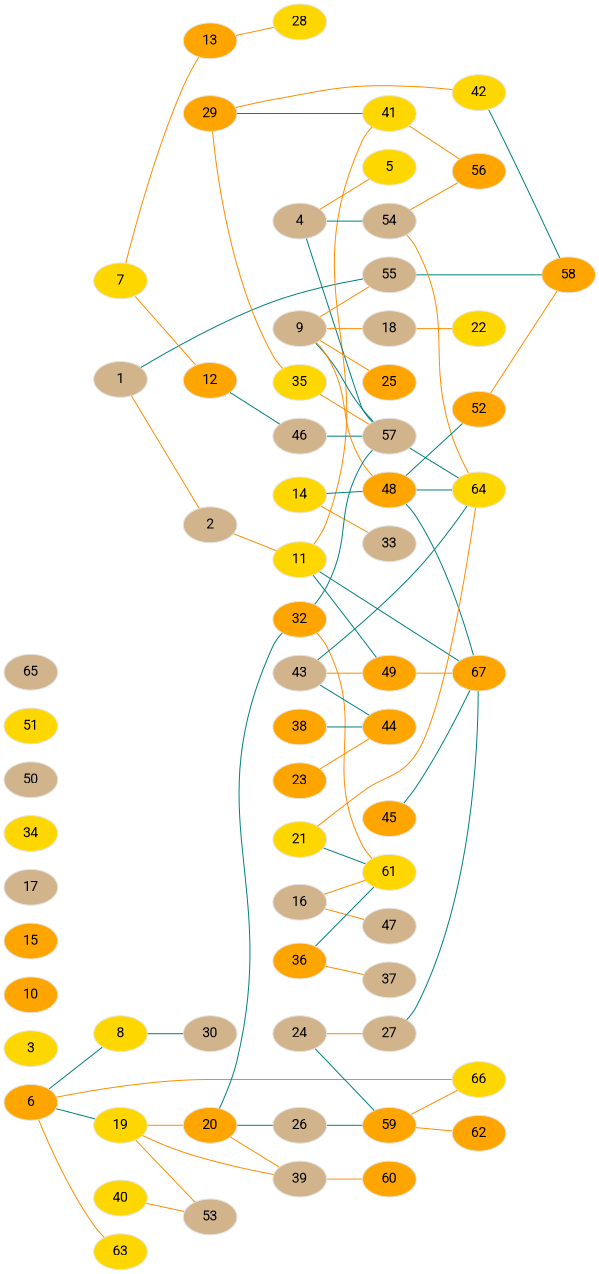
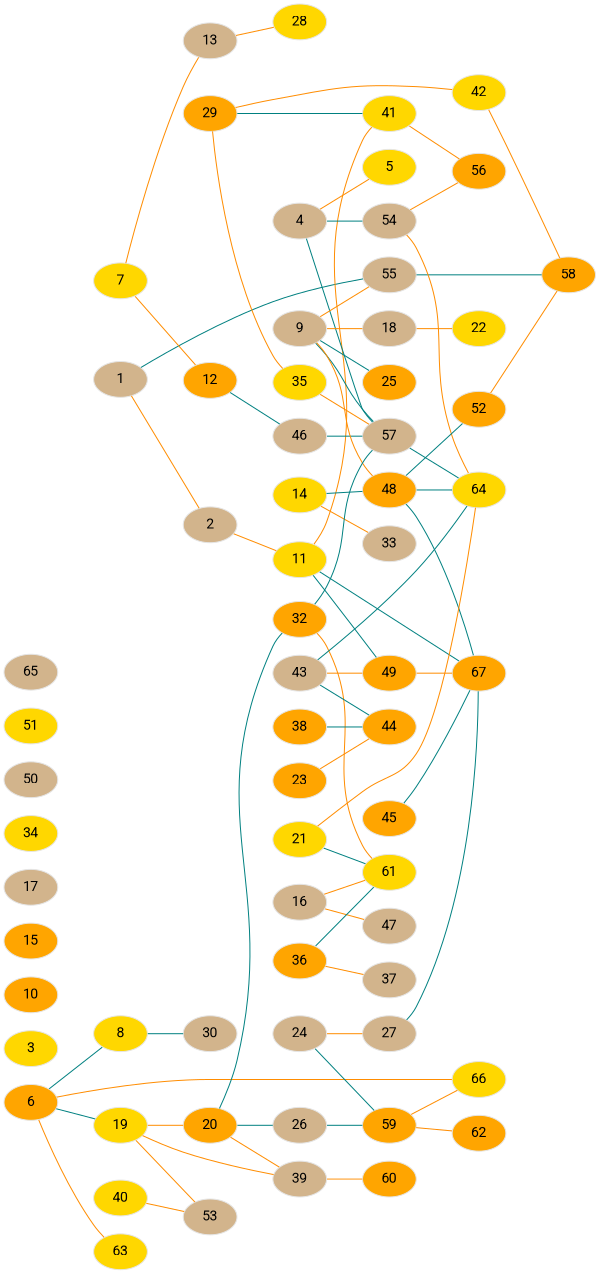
  graph {
    fontname=Roboto
    rankdir=LR
    node [color=gray90 fillcolor=tan fontname=Roboto style=filled]
    edge [color=darkorange fontname=Roboto]
    1
    2
    55
    11 [fillcolor=gold]
    58 [fillcolor=orange]
    41 [fillcolor=gold]
    49 [fillcolor=orange]
    67 [fillcolor=orange]
    3 [fillcolor=gold]
    5 [fillcolor=gold]
    4
    54
    57
    64 [fillcolor=gold]
    56 [fillcolor=orange]
    6 [fillcolor=orange]
    8 [fillcolor=gold]
    19 [fillcolor=gold]
    63 [fillcolor=gold]
    66 [fillcolor=gold]
    30
    20 [fillcolor=orange]
    39
    53
    7 [fillcolor=gold]
    12 [fillcolor=orange]
-   13 [fillcolor=orange]
+   13
    46
    28 [fillcolor=gold]
    9
    18
    25 [fillcolor=orange]
    48 [fillcolor=orange]
    22 [fillcolor=gold]
    52 [fillcolor=orange]
    10 [fillcolor=orange]
    14 [fillcolor=gold]
    33
    15 [fillcolor=orange]
    16
    47
    61 [fillcolor=gold]
    17
    26
    32 [fillcolor=orange]
    60 [fillcolor=orange]
    59 [fillcolor=orange]
    21 [fillcolor=gold]
    23 [fillcolor=orange]
    44 [fillcolor=orange]
    24
    27
    62 [fillcolor=orange]
    29 [fillcolor=orange]
    35 [fillcolor=gold]
    42 [fillcolor=gold]
    34 [fillcolor=gold]
    36 [fillcolor=orange]
    37
    38 [fillcolor=orange]
    40 [fillcolor=gold]
    43
    45 [fillcolor=orange]
    50
    51 [fillcolor=gold]
    65
    1 -- 2
    1 -- 55 [color=teal]
    2 -- 11
    55 -- 58 [color=teal]
    11 -- 41
    11 -- 49 [color=teal]
    11 -- 67 [color=teal]
    41 -- 56
    49 -- 67
    4 -- 5
    4 -- 54 [color=teal]
    4 -- 57 [color=teal]
    54 -- 64
    54 -- 56
    57 -- 64 [color=teal]
    6 -- 8 [color=teal]
    6 -- 19 [color=teal]
    6 -- 63
    6 -- 66
    8 -- 30 [color=teal]
    19 -- 20
    19 -- 39
    19 -- 53
    20 -- 39
    20 -- 26 [color=teal]
    20 -- 32 [color=teal]
    39 -- 60
    7 -- 12
    7 -- 13
    12 -- 46 [color=teal]
    13 -- 28
    46 -- 57 [color=teal]
    9 -- 55
    9 -- 57 [color=teal]
    9 -- 18
-   9 -- 25
+   9 -- 25 [color=teal]
    9 -- 48
    18 -- 22
    48 -- 67 [color=teal]
    48 -- 64 [color=teal]
    48 -- 52 [color=teal]
    52 -- 58
    14 -- 48 [color=teal]
    14 -- 33
    16 -- 47
    16 -- 61
    26 -- 59 [color=teal]
    32 -- 57 [color=teal]
    32 -- 61
    59 -- 66
    59 -- 62
    21 -- 64
    21 -- 61 [color=teal]
    23 -- 44
    24 -- 59 [color=teal]
    24 -- 27
    27 -- 67 [color=teal]
    29 -- 41 [color=teal]
    29 -- 35
    29 -- 42
    35 -- 57
-   42 -- 58 [color=teal]
+   42 -- 58
    36 -- 61 [color=teal]
    36 -- 37
    38 -- 44 [color=teal]
    40 -- 53
    43 -- 49
    43 -- 64 [color=teal]
    43 -- 44 [color=teal]
    45 -- 67 [color=teal]
  }
